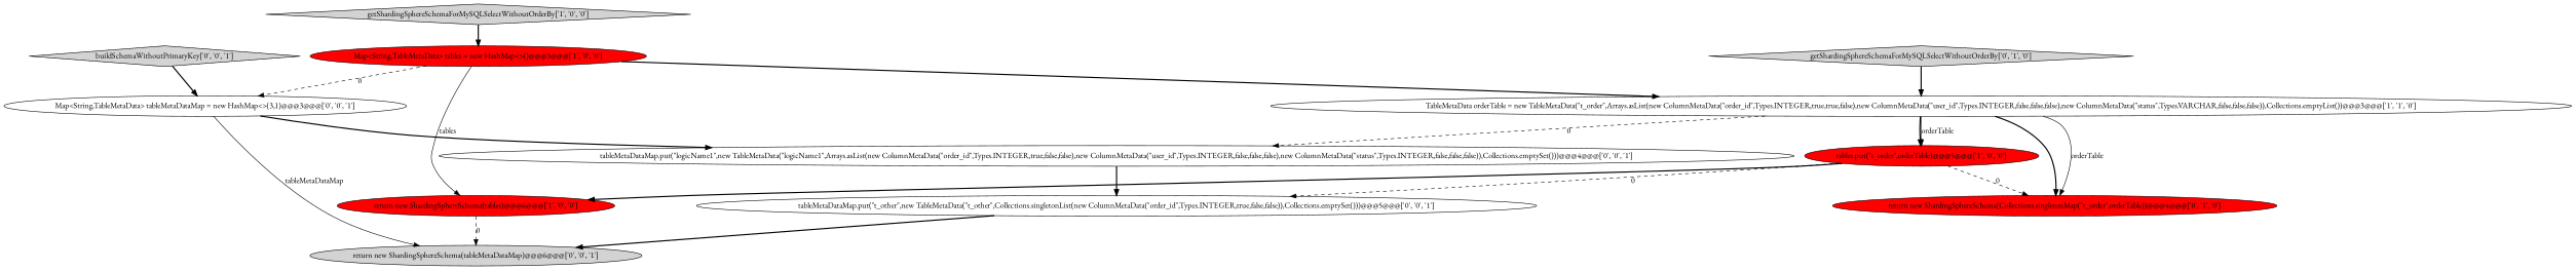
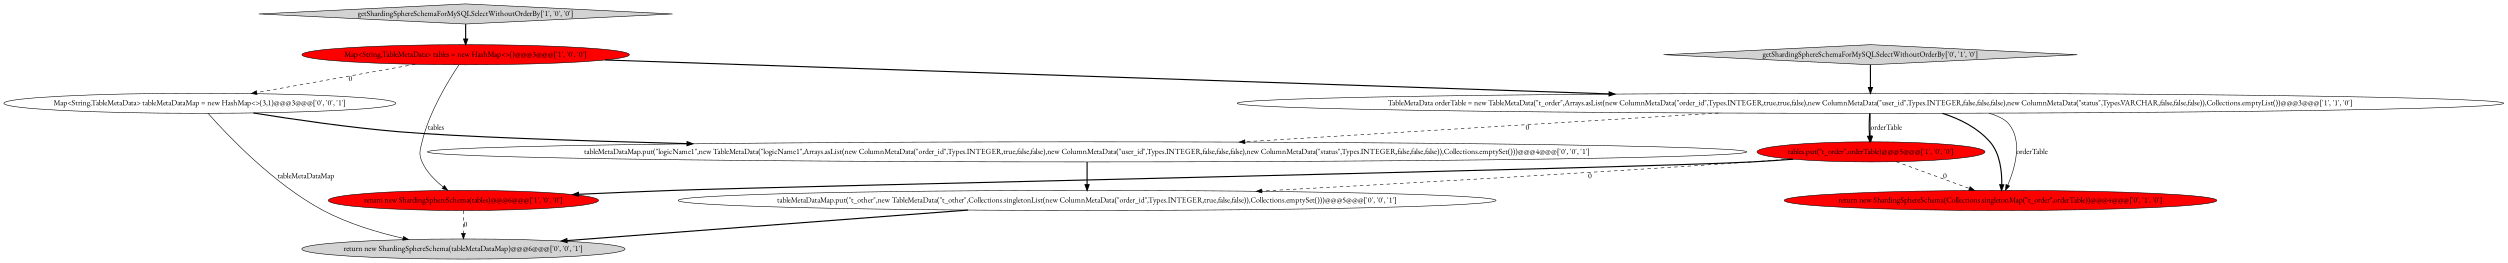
  digraph {
    fontname="EB Garamond"
    node [fillcolor=lightgray shape=ellipse style=filled fontname="EB Garamond"]
    edge [style=bold fontname="EB Garamond"]
    n1 [label="getShardingSphereSchemaForMySQLSelectWithoutOrderBy['1', '0', '0']" shape=diamond]
    n2 [fillcolor=red label="Map<String,TableMetaData> tables = new HashMap<>()@@@3@@@['1', '0', '0']"]
    n3 [fillcolor=white label="tableMetaDataMap.put(\"logicName1\",new TableMetaData(\"logicName1\",Arrays.asList(new ColumnMetaData(\"order_id\",Types.INTEGER,true,false,false),new ColumnMetaData(\"user_id\",Types.INTEGER,false,false,false),new ColumnMetaData(\"status\",Types.INTEGER,false,false,false)),Collections.emptySet()))@@@4@@@['0', '0', '1']"]
    n4 [fillcolor=white label="tableMetaDataMap.put(\"t_other\",new TableMetaData(\"t_other\",Collections.singletonList(new ColumnMetaData(\"order_id\",Types.INTEGER,true,false,false)),Collections.emptySet()))@@@5@@@['0', '0', '1']"]
    n5 [fillcolor=red label="tables.put(\"t_order\",orderTable)@@@5@@@['1', '0', '0']"]
    n6 [fillcolor=red label="return new ShardingSphereSchema(Collections.singletonMap(\"t_order\",orderTable))@@@4@@@['0', '1', '0']"]
    n7 [fillcolor=red label="return new ShardingSphereSchema(tables)@@@6@@@['1', '0', '0']"]
    n8 [label="return new ShardingSphereSchema(tableMetaDataMap)@@@6@@@['0', '0', '1']"]
    n9 [fillcolor=white label="TableMetaData orderTable = new TableMetaData(\"t_order\",Arrays.asList(new ColumnMetaData(\"order_id\",Types.INTEGER,true,true,false),new ColumnMetaData(\"user_id\",Types.INTEGER,false,false,false),new ColumnMetaData(\"status\",Types.VARCHAR,false,false,false)),Collections.emptyList())@@@3@@@['1', '1', '0']"]
-   n10 [label="buildSchemaWithoutPrimaryKey['0', '0', '1']" shape=diamond]
    n11 [fillcolor=white label="Map<String,TableMetaData> tableMetaDataMap = new HashMap<>(3,1)@@@3@@@['0', '0', '1']"]
    n12 [label="getShardingSphereSchemaForMySQLSelectWithoutOrderBy['0', '1', '0']" shape=diamond]
    n1 -> n2
    n2 -> n7 [label=tables style=solid]
    n2 -> n9
    n2 -> n11 [label=0 style=dashed]
    n3 -> n4
    n4 -> n8
    n5 -> n4 [label=0 style=dashed]
    n5 -> n6 [label=0 style=dashed]
    n5 -> n7
    n7 -> n8 [label=0 style=dashed]
    n9 -> n3 [label=0 style=dashed]
    n9 -> n5
    n9 -> n5 [label=orderTable style=solid]
    n9 -> n6 [label=orderTable style=solid]
    n9 -> n6
-   n10 -> n11
    n11 -> n3
    n11 -> n8 [label=tableMetaDataMap style=solid]
    n12 -> n9
  }
